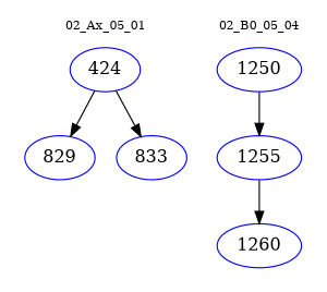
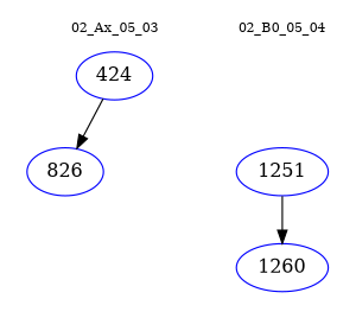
  digraph {
    node [color=blue]
    edge [color=black]
    n1 [label=424]
-   n2 [label=829]
-   n3 [label=833]
-   n4 [label=1250]
-   n5 [label=1255]
+   n2 [label=826]
+   n5 [label=1251]
    n6 [label=1260]
    subgraph cluster_1 {
      color=white
      fontsize=10
-     label="02_Ax_05_01"
+     label="02_Ax_05_03"
      n1
      n2
-     n3
    }
    subgraph cluster_2 {
      color=white
      fontsize=10
      label="02_B0_05_04"
-     n4
      n5
      n6
    }
    n1 -> n2
-   n1 -> n3
-   n4 -> n5
    n5 -> n6
  }
